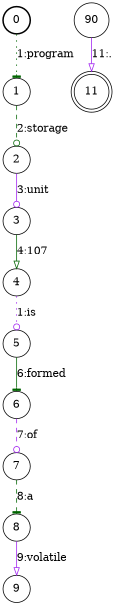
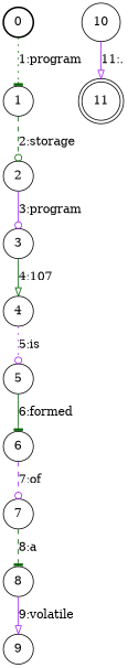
  digraph {
    nodesep=0.25
    rankdir=TB
    ranksep=0.4
    node [fontsize=14 shape=circle style=solid]
    edge [arrowhead=odot color=darkgreen fontsize=14 style=solid]
    n1 [label=0 style=bold]
    n2 [label=1]
    n3 [label=2]
    n4 [label=3]
    n5 [label=4]
    n6 [label=5]
    n7 [label=6]
    n8 [label=7]
    n9 [label=8]
    n10 [label=9]
-   n11 [label=90]
+   n11 [label=10]
    n12 [label=11 shape=doublecircle]
    n1 -> n2 [arrowhead=tee label="1:program" style=dotted]
    n2 -> n3 [label="2:storage" style=dashed]
-   n3 -> n4 [color=purple label="3:unit"]
+   n3 -> n4 [color=purple label="3:program"]
    n4 -> n5 [arrowhead=onormal label="4:107"]
-   n5 -> n6 [color=purple label="1:is" style=dotted]
+   n5 -> n6 [color=purple label="5:is" style=dotted]
    n6 -> n7 [arrowhead=tee label="6:formed"]
    n7 -> n8 [color=purple label="7:of" style=dashed]
    n8 -> n9 [arrowhead=tee label="8:a" style=dashed]
    n9 -> n10 [arrowhead=onormal color=purple label="9:volatile"]
    n11 -> n12 [arrowhead=onormal color=purple label="11:."]
  }
